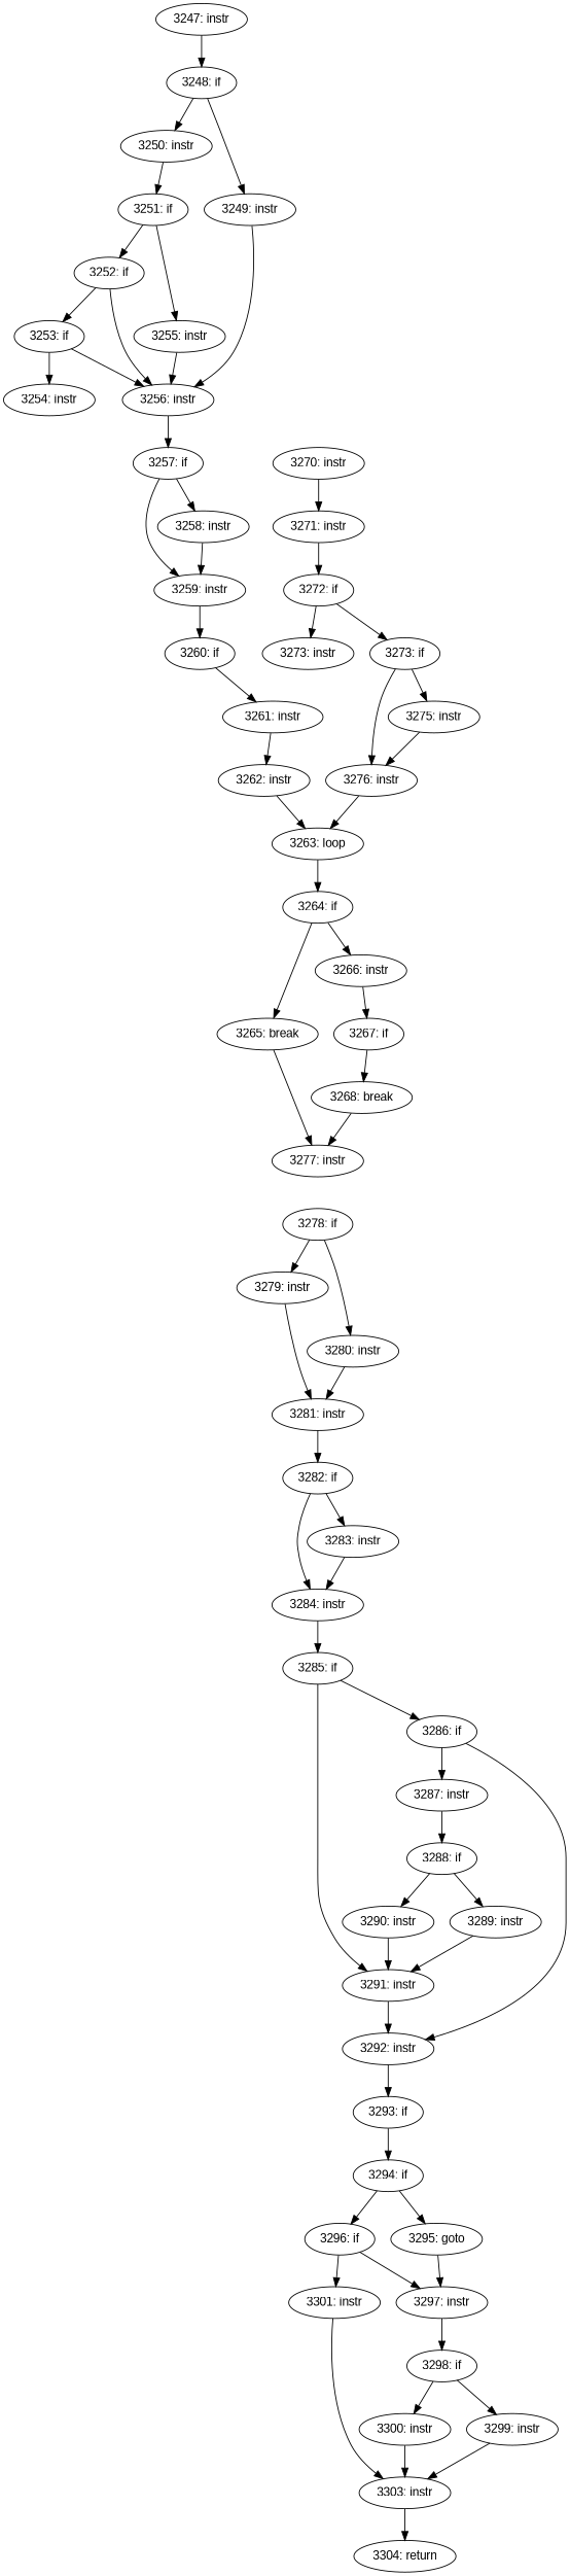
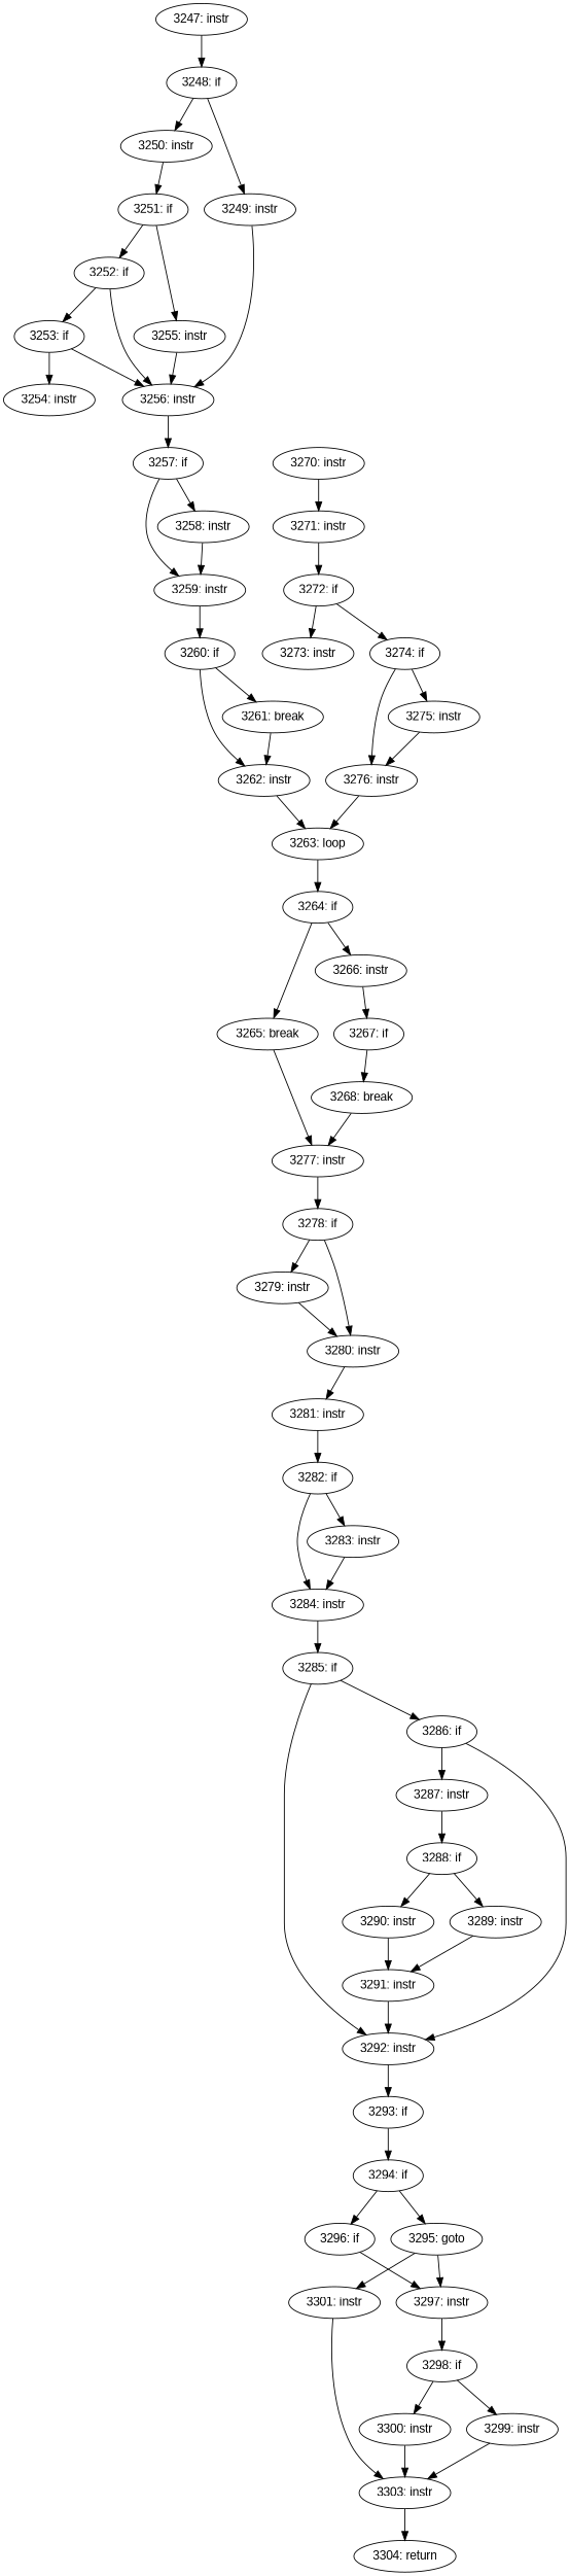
  digraph {
    fontname="Liberation Sans"
    node [fontname="Liberation Sans"]
    edge [fontname="Liberation Sans"]
    n1 [label="3247: instr"]
    n2 [label="3248: if"]
    n3 [label="3249: instr"]
    n4 [label="3250: instr"]
    n5 [label="3256: instr"]
    n6 [label="3251: if"]
    n7 [label="3257: if"]
    n8 [label="3252: if"]
    n9 [label="3255: instr"]
    n10 [label="3258: instr"]
    n11 [label="3259: instr"]
    n12 [label="3253: if"]
    n13 [label="3254: instr"]
    n14 [label="3260: if"]
-   n15 [label="3261: instr"]
+   n15 [label="3261: break"]
    n16 [label="3262: instr"]
    n17 [label="3263: loop"]
    n18 [label="3264: if"]
    n19 [label="3266: instr"]
    n20 [label="3265: break"]
    n21 [label="3267: if"]
    n22 [label="3277: instr"]
    n23 [label="3268: break"]
    n24 [label="3278: if"]
    n25 [label="3279: instr"]
    n26 [label="3280: instr"]
    n27 [label="3270: instr"]
    n28 [label="3271: instr"]
    n29 [label="3272: if"]
    n30 [label="3273: instr"]
-   n31 [label="3273: if"]
+   n31 [label="3274: if"]
    n32 [label="3276: instr"]
    n33 [label="3275: instr"]
    n34 [label="3281: instr"]
    n35 [label="3282: if"]
    n36 [label="3283: instr"]
    n37 [label="3284: instr"]
    n38 [label="3285: if"]
    n39 [label="3286: if"]
    n40 [label="3292: instr"]
    n41 [label="3287: instr"]
    n42 [label="3293: if"]
    n43 [label="3288: if"]
    n44 [label="3294: if"]
    n45 [label="3289: instr"]
    n46 [label="3290: instr"]
    n47 [label="3291: instr"]
    n48 [label="3295: goto"]
    n49 [label="3296: if"]
    n50 [label="3297: instr"]
    n51 [label="3301: instr"]
    n52 [label="3303: instr"]
    n53 [label="3304: return"]
    n54 [label="3298: if"]
    n55 [label="3299: instr"]
    n56 [label="3300: instr"]
    n1 -> n2
    n2 -> n3
    n2 -> n4
    n3 -> n5
    n4 -> n6
    n5 -> n7
    n6 -> n8
    n6 -> n9
    n7 -> n10
    n7 -> n11
    n8 -> n5
    n8 -> n12
    n9 -> n5
    n10 -> n11
    n11 -> n14
    n12 -> n5
    n12 -> n13
    n14 -> n15
+   n14 -> n16
    n15 -> n16
    n16 -> n17
    n17 -> n18
    n18 -> n19
    n18 -> n20
    n19 -> n21
    n20 -> n22
    n21 -> n23
+   n22 -> n24
    n23 -> n22
    n24 -> n25
    n24 -> n26
-   n25 -> n34
+   n25 -> n26
    n26 -> n34
    n27 -> n28
    n28 -> n29
    n29 -> n30
    n29 -> n31
    n31 -> n32
    n31 -> n33
    n32 -> n17
    n33 -> n32
    n34 -> n35
    n35 -> n36
    n35 -> n37
    n36 -> n37
    n37 -> n38
    n38 -> n39
-   n38 -> n47
+   n38 -> n40
    n39 -> n40
    n39 -> n41
    n40 -> n42
    n41 -> n43
    n42 -> n44
    n43 -> n45
    n43 -> n46
    n44 -> n48
    n44 -> n49
    n45 -> n47
    n46 -> n47
    n47 -> n40
    n48 -> n50
    n49 -> n50
-   n49 -> n51
+   n48 -> n51
    n50 -> n54
    n51 -> n52
    n52 -> n53
    n54 -> n55
    n54 -> n56
    n55 -> n52
    n56 -> n52
  }
